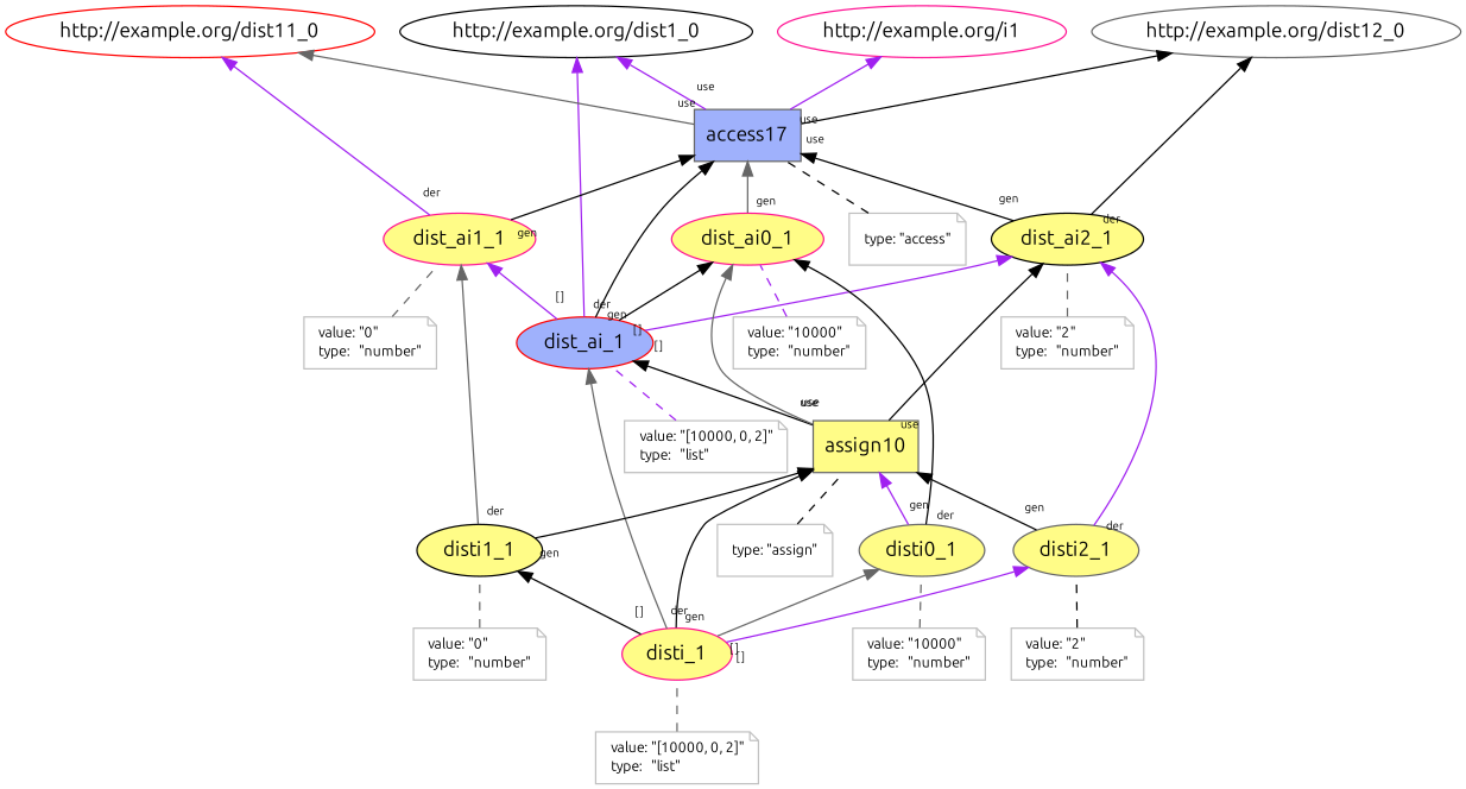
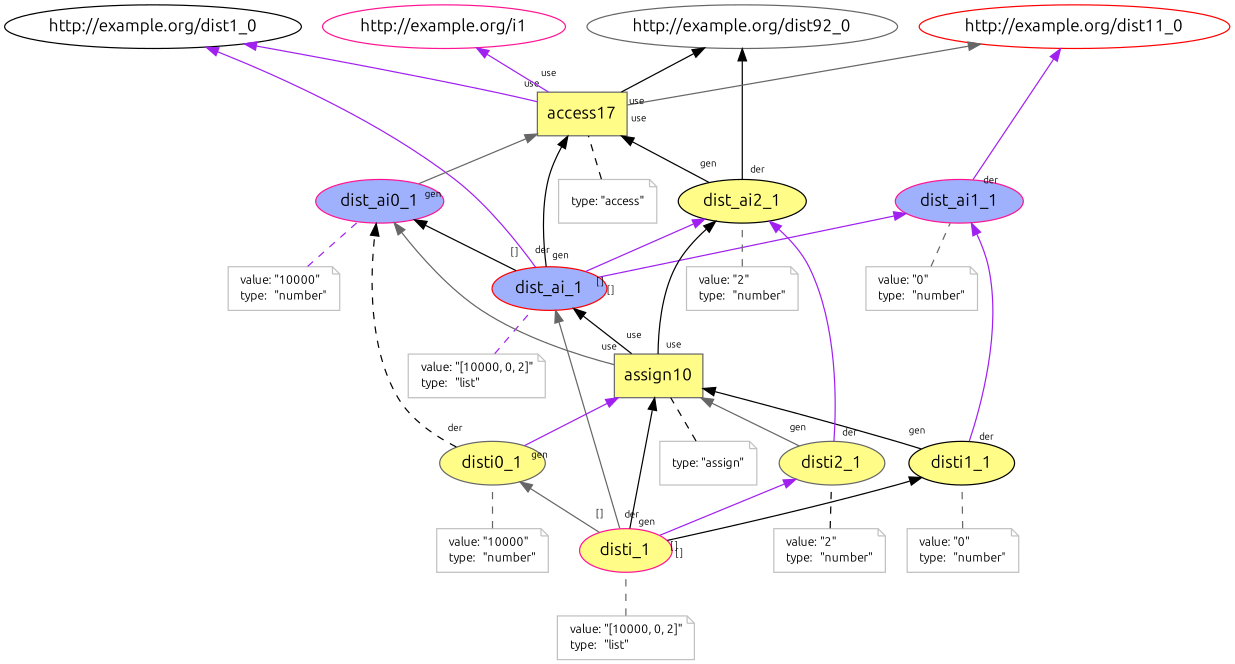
  digraph {
    fontname=Ubuntu
    rankdir=BT
    node [color=gray fontname=Ubuntu]
    edge [color=black fontname=Ubuntu labelangle=60.0 labeldistance=1.5 labelfontsize=8 rotation=20]
    n1 [color=red fillcolor="#9FB1FC" label=dist_ai_1 style=filled]
-   n2 [color=deeppink fillcolor="#FFFC87" label=dist_ai0_1 style=filled]
-   n3 [color=deeppink fillcolor="#FFFC87" label=dist_ai1_1 style=filled]
+   n2 [color=deeppink fillcolor="#9FB1FC" label=dist_ai0_1 style=filled]
+   n3 [color=deeppink fillcolor="#9FB1FC" label=dist_ai1_1 style=filled]
    n4 [color=black fillcolor="#FFFC87" label=dist_ai2_1 style=filled]
-   n5 [color=gray40 fillcolor="#9FB1FC" label=access17 shape=polygon sides=4 style=filled]
+   n5 [color=gray40 fillcolor="#FFFC87" label=access17 shape=polygon sides=4 style=filled]
    "http://example.org/dist1_0" [color=black]
    "http://example.org/dist11_0" [color=red]
-   "http://example.org/dist12_0" [color=gray40]
+   "http://example.org/dist12_0" [color=gray40 label="http://example.org/dist92_0"]
    "http://example.org/i1" [color=deeppink]
    n10 [fontcolor=black fontsize=10 label=<<TABLE cellpadding="0" border="0"> 	<TR> 	    <TD align="left">value:</TD> 	    <TD align="left">&quot;[10000, 0, 2]&quot;</TD> 	</TR> 	<TR> 	    <TD align="left">type:</TD> 	    <TD align="left">&quot;list&quot;</TD> 	</TR> </TABLE>> shape=note]
    n11 [fontcolor=black fontsize=10 label=<<TABLE cellpadding="0" border="0"> 	<TR> 	    <TD align="left">value:</TD> 	    <TD align="left">&quot;10000&quot;</TD> 	</TR> 	<TR> 	    <TD align="left">type:</TD> 	    <TD align="left">&quot;number&quot;</TD> 	</TR> </TABLE>> shape=note]
    n12 [fontcolor=black fontsize=10 label=<<TABLE cellpadding="0" border="0"> 	<TR> 	    <TD align="left">value:</TD> 	    <TD align="left">&quot;0&quot;</TD> 	</TR> 	<TR> 	    <TD align="left">type:</TD> 	    <TD align="left">&quot;number&quot;</TD> 	</TR> </TABLE>> shape=note]
    n13 [fontcolor=black fontsize=10 label=<<TABLE cellpadding="0" border="0"> 	<TR> 	    <TD align="left">value:</TD> 	    <TD align="left">&quot;2&quot;</TD> 	</TR> 	<TR> 	    <TD align="left">type:</TD> 	    <TD align="left">&quot;number&quot;</TD> 	</TR> </TABLE>> shape=note]
    n14 [fontcolor=black fontsize=10 label=<<TABLE cellpadding="0" border="0"> 	<TR> 	    <TD align="left">type:</TD> 	    <TD align="left">&quot;access&quot;</TD> 	</TR> </TABLE>> shape=note]
    n15 [color=deeppink fillcolor="#FFFC87" label=disti_1 style=filled]
    n16 [color=gray40 fillcolor="#FFFC87" label=disti0_1 style=filled]
    n17 [color=black fillcolor="#FFFC87" label=disti1_1 style=filled]
    n18 [color=gray40 fillcolor="#FFFC87" label=disti2_1 style=filled]
    n19 [color=gray40 fillcolor="#FFFC87" label=assign10 shape=polygon sides=4 style=filled]
    n20 [fontcolor=black fontsize=10 label=<<TABLE cellpadding="0" border="0"> 	<TR> 	    <TD align="left">value:</TD> 	    <TD align="left">&quot;[10000, 0, 2]&quot;</TD> 	</TR> 	<TR> 	    <TD align="left">type:</TD> 	    <TD align="left">&quot;list&quot;</TD> 	</TR> </TABLE>> shape=note]
    n21 [fontcolor=black fontsize=10 label=<<TABLE cellpadding="0" border="0"> 	<TR> 	    <TD align="left">value:</TD> 	    <TD align="left">&quot;10000&quot;</TD> 	</TR> 	<TR> 	    <TD align="left">type:</TD> 	    <TD align="left">&quot;number&quot;</TD> 	</TR> </TABLE>> shape=note]
    n22 [fontcolor=black fontsize=10 label=<<TABLE cellpadding="0" border="0"> 	<TR> 	    <TD align="left">value:</TD> 	    <TD align="left">&quot;0&quot;</TD> 	</TR> 	<TR> 	    <TD align="left">type:</TD> 	    <TD align="left">&quot;number&quot;</TD> 	</TR> </TABLE>> shape=note]
    n23 [fontcolor=black fontsize=10 label=<<TABLE cellpadding="0" border="0"> 	<TR> 	    <TD align="left">value:</TD> 	    <TD align="left">&quot;2&quot;</TD> 	</TR> 	<TR> 	    <TD align="left">type:</TD> 	    <TD align="left">&quot;number&quot;</TD> 	</TR> </TABLE>> shape=note]
    n24 [fontcolor=black fontsize=10 label=<<TABLE cellpadding="0" border="0"> 	<TR> 	    <TD align="left">type:</TD> 	    <TD align="left">&quot;assign&quot;</TD> 	</TR> </TABLE>> shape=note]
    n1 -> n2 [taillabel="[ ]"]
    n1 -> n3 [color=purple taillabel="[ ]"]
    n1 -> n4 [color=purple taillabel="[ ]"]
    n1 -> n5 [taillabel=gen]
    n1 -> "http://example.org/dist1_0" [color=purple taillabel=der]
    n2 -> n5 [color=gray40 taillabel=gen]
-   n3 -> n5 [taillabel=gen]
    n3 -> "http://example.org/dist11_0" [color=purple taillabel=der]
    n4 -> n5 [taillabel=gen]
    n4 -> "http://example.org/dist12_0" [taillabel=der]
    n5 -> "http://example.org/dist1_0" [color=purple taillabel=use]
    n5 -> "http://example.org/dist11_0" [color=gray40 taillabel=use]
    n5 -> "http://example.org/dist12_0" [taillabel=use]
    n5 -> "http://example.org/i1" [color=purple taillabel=use]
    n10 -> n1 [arrowhead=none color=purple style=dashed labelangle="" labeldistance="" labelfontsize="" rotation=""]
    n11 -> n2 [arrowhead=none color=purple style=dashed labelangle="" labeldistance="" labelfontsize="" rotation=""]
    n12 -> n3 [arrowhead=none color=gray40 style=dashed labelangle="" labeldistance="" labelfontsize="" rotation=""]
    n13 -> n4 [arrowhead=none color=gray40 style=dashed labelangle="" labeldistance="" labelfontsize="" rotation=""]
    n14 -> n5 [arrowhead=none style=dashed labelangle="" labeldistance="" labelfontsize="" rotation=""]
    n15 -> n1 [color=gray40 taillabel=der]
    n15 -> n16 [color=gray40 taillabel="[ ]"]
    n15 -> n17 [taillabel="[ ]"]
    n15 -> n18 [color=purple taillabel="[ ]"]
    n15 -> n19 [taillabel=gen]
-   n16 -> n2 [taillabel=der]
+   n16 -> n2 [taillabel=der style=dashed]
    n16 -> n19 [color=purple taillabel=gen]
-   n17 -> n3 [color=gray40 taillabel=der]
+   n17 -> n3 [color=purple taillabel=der]
    n17 -> n19 [taillabel=gen]
    n18 -> n4 [color=purple taillabel=der]
-   n18 -> n19 [taillabel=gen]
+   n18 -> n19 [color=gray40 taillabel=gen]
    n19 -> n1 [taillabel=use]
    n19 -> n2 [color=gray40 taillabel=use]
    n19 -> n4 [taillabel=use]
    n20 -> n15 [arrowhead=none color=gray40 style=dashed labelangle="" labeldistance="" labelfontsize="" rotation=""]
    n21 -> n16 [arrowhead=none color=gray40 style=dashed labelangle="" labeldistance="" labelfontsize="" rotation=""]
    n22 -> n17 [arrowhead=none color=gray40 style=dashed labelangle="" labeldistance="" labelfontsize="" rotation=""]
    n23 -> n18 [arrowhead=none style=dashed labelangle="" labeldistance="" labelfontsize="" rotation=""]
    n24 -> n19 [arrowhead=none style=dashed labelangle="" labeldistance="" labelfontsize="" rotation=""]
  }
